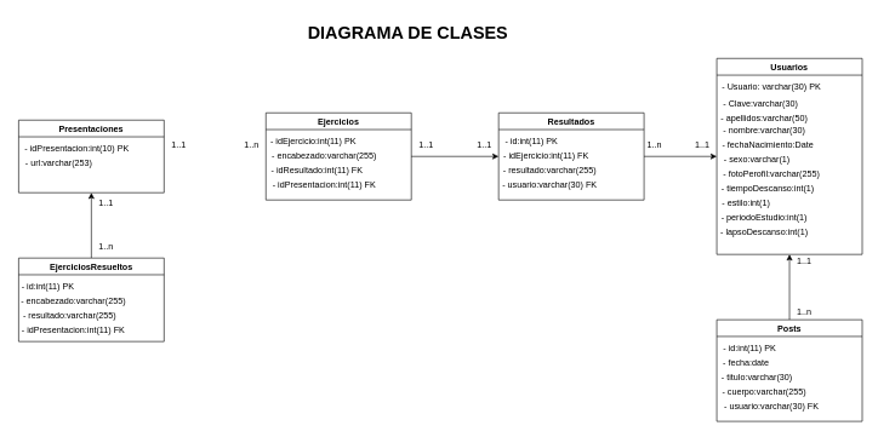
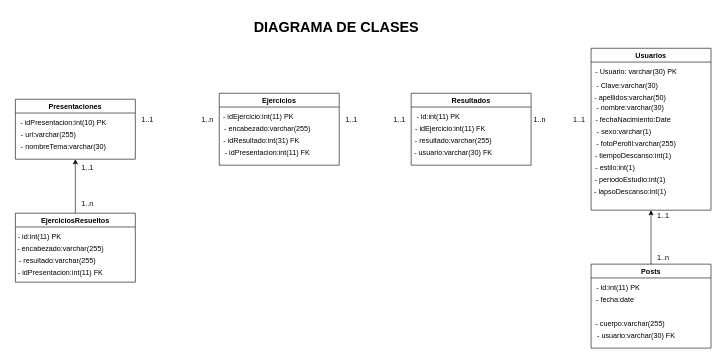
  <mxCell id="0" />
  <mxCell id="1" parent="0" />
  <mxCell id="2" style="edgeStyle=orthogonalEdgeStyle;rounded=0;orthogonalLoop=1;jettySize=auto;html=1;exitX=0.5;exitY=1;exitDx=0;exitDy=0;endArrow=none;endFill=0;startArrow=classic;startFill=1;" edge="1" parent="1" source="3" target="15"><mxGeometry relative="1" as="geometry" /></mxCell>
  <mxCell id="3" value="Usuarios" style="swimlane;" vertex="1" parent="1"><mxGeometry x="985" y="80" width="200" height="270" as="geometry" /></mxCell>
  <mxCell id="4" value="- Usuario: varchar(30) PK" style="text;html=1;align=center;verticalAlign=middle;resizable=0;points=[];autosize=1;strokeColor=none;fillColor=none;" vertex="1" parent="3"><mxGeometry y="30" width="150" height="20" as="geometry" /></mxCell>
  <mxCell id="5" value="&lt;div&gt;&lt;br&gt;&lt;/div&gt;&lt;div&gt;- Clave:varchar(30)&lt;br&gt;&lt;/div&gt;" style="text;html=1;align=center;verticalAlign=middle;resizable=0;points=[];autosize=1;strokeColor=none;fillColor=none;" vertex="1" parent="3"><mxGeometry y="40" width="120" height="30" as="geometry" /></mxCell>
  <mxCell id="6" value="&lt;div&gt;&lt;br&gt;&lt;/div&gt;&lt;div&gt;- apellidos:varchar(50)&lt;br&gt;&lt;/div&gt;" style="text;html=1;align=center;verticalAlign=middle;resizable=0;points=[];autosize=1;strokeColor=none;fillColor=none;" vertex="1" parent="3"><mxGeometry y="60" width="130" height="30" as="geometry" /></mxCell>
  <mxCell id="7" value="- nombre:varchar(30)" style="text;html=1;align=center;verticalAlign=middle;resizable=0;points=[];autosize=1;strokeColor=none;fillColor=none;" vertex="1" parent="3"><mxGeometry y="90" width="130" height="20" as="geometry" /></mxCell>
  <mxCell id="8" value="- fechaNacimiento:Date" style="text;html=1;align=center;verticalAlign=middle;resizable=0;points=[];autosize=1;strokeColor=none;fillColor=none;" vertex="1" parent="3"><mxGeometry y="110" width="140" height="20" as="geometry" /></mxCell>
  <mxCell id="9" value="- sexo:varchar(1)" style="text;html=1;align=center;verticalAlign=middle;resizable=0;points=[];autosize=1;strokeColor=none;fillColor=none;" vertex="1" parent="3"><mxGeometry y="130" width="110" height="20" as="geometry" /></mxCell>
  <mxCell id="10" value="- fotoPerofil:varchar(255)" style="text;html=1;align=center;verticalAlign=middle;resizable=0;points=[];autosize=1;strokeColor=none;fillColor=none;" vertex="1" parent="3"><mxGeometry y="150" width="150" height="20" as="geometry" /></mxCell>
  <mxCell id="11" value="- tiempoDescanso:int(1)" style="text;html=1;align=center;verticalAlign=middle;resizable=0;points=[];autosize=1;strokeColor=none;fillColor=none;" vertex="1" parent="3"><mxGeometry y="170" width="140" height="20" as="geometry" /></mxCell>
  <mxCell id="12" value="- estilo:int(1)" style="text;html=1;align=center;verticalAlign=middle;resizable=0;points=[];autosize=1;strokeColor=none;fillColor=none;" vertex="1" parent="3"><mxGeometry y="190" width="80" height="20" as="geometry" /></mxCell>
  <mxCell id="13" value="- periodoEstudio:int(1)" style="text;html=1;align=center;verticalAlign=middle;resizable=0;points=[];autosize=1;strokeColor=none;fillColor=none;" vertex="1" parent="3"><mxGeometry y="210" width="130" height="20" as="geometry" /></mxCell>
  <mxCell id="14" value="- lapsoDescanso:int(1)" style="text;html=1;align=center;verticalAlign=middle;resizable=0;points=[];autosize=1;strokeColor=none;fillColor=none;" vertex="1" parent="3"><mxGeometry x="-5" y="230" width="140" height="20" as="geometry" /></mxCell>
  <mxCell id="15" value="Posts" style="swimlane;" vertex="1" parent="1"><mxGeometry x="985" y="440" width="200" height="140" as="geometry" /></mxCell>
  <mxCell id="16" value="- id:int(11) PK" style="text;html=1;align=center;verticalAlign=middle;resizable=0;points=[];autosize=1;strokeColor=none;fillColor=none;" vertex="1" parent="15"><mxGeometry y="30" width="90" height="20" as="geometry" /></mxCell>
  <mxCell id="17" value="- fecha:date" style="text;html=1;align=center;verticalAlign=middle;resizable=0;points=[];autosize=1;strokeColor=none;fillColor=none;" vertex="1" parent="15"><mxGeometry y="50" width="80" height="20" as="geometry" /></mxCell>
- <mxCell id="18" value="- titulo:varchar(30)" style="text;html=1;align=center;verticalAlign=middle;resizable=0;points=[];autosize=1;strokeColor=none;fillColor=none;" vertex="1" parent="15"><mxGeometry y="70" width="110" height="20" as="geometry" /></mxCell>
  <mxCell id="19" value="- cuerpo:varchar(255)" style="text;html=1;align=center;verticalAlign=middle;resizable=0;points=[];autosize=1;strokeColor=none;fillColor=none;" vertex="1" parent="15"><mxGeometry y="90" width="130" height="20" as="geometry" /></mxCell>
  <mxCell id="20" value="- usuario:varchar(30) FK" style="text;html=1;align=center;verticalAlign=middle;resizable=0;points=[];autosize=1;strokeColor=none;fillColor=none;" vertex="1" parent="15"><mxGeometry y="110" width="150" height="20" as="geometry" /></mxCell>
  <mxCell id="21" value="Presentaciones" style="swimlane;" vertex="1" parent="1"><mxGeometry x="25" y="165" width="200" height="100" as="geometry" /></mxCell>
  <mxCell id="22" value="- idPresentacion:int(10) PK" style="text;html=1;align=center;verticalAlign=middle;resizable=0;points=[];autosize=1;strokeColor=none;fillColor=none;" vertex="1" parent="21"><mxGeometry y="30" width="160" height="20" as="geometry" /></mxCell>
- <mxCell id="23" value="- url:varchar(253)" style="text;html=1;align=center;verticalAlign=middle;resizable=0;points=[];autosize=1;strokeColor=none;fillColor=none;" vertex="1" parent="21"><mxGeometry y="50" width="110" height="20" as="geometry" /></mxCell>
- <mxCell id="25" style="edgeStyle=orthogonalEdgeStyle;rounded=0;orthogonalLoop=1;jettySize=auto;html=1;startArrow=none;startFill=0;endArrow=classic;endFill=1;entryX=0;entryY=0.5;entryDx=0;entryDy=0;exitX=1;exitY=0.5;exitDx=0;exitDy=0;" edge="1" parent="1" source="26" target="32"><mxGeometry relative="1" as="geometry"><mxPoint x="655" y="220" as="targetPoint" /><mxPoint x="585" y="220" as="sourcePoint" /></mxGeometry></mxCell>
+ <mxCell id="23" value="- url:varchar(255)" style="text;html=1;align=center;verticalAlign=middle;resizable=0;points=[];autosize=1;strokeColor=none;fillColor=none;" vertex="1" parent="21"><mxGeometry y="50" width="110" height="20" as="geometry" /></mxCell>
+ <mxCell id="24" value="- nombreTema:varchar(30)" style="text;html=1;align=center;verticalAlign=middle;resizable=0;points=[];autosize=1;strokeColor=none;fillColor=none;" vertex="1" parent="21"><mxGeometry y="70" width="160" height="20" as="geometry" /></mxCell>
  <mxCell id="26" value="Ejercicios" style="swimlane;startSize=23;" vertex="1" parent="1"><mxGeometry x="365" y="155" width="200" height="120" as="geometry" /></mxCell>
  <mxCell id="27" value="- idEjercicio:int(11) PK" style="text;html=1;align=center;verticalAlign=middle;resizable=0;points=[];autosize=1;strokeColor=none;fillColor=none;" vertex="1" parent="26"><mxGeometry y="30" width="130" height="20" as="geometry" /></mxCell>
  <mxCell id="28" value="- encabezado:varchar(255)" style="text;html=1;align=center;verticalAlign=middle;resizable=0;points=[];autosize=1;strokeColor=none;fillColor=none;" vertex="1" parent="26"><mxGeometry y="50" width="160" height="20" as="geometry" /></mxCell>
- <mxCell id="29" value="- idResultado:int(11) FK" style="text;html=1;align=center;verticalAlign=middle;resizable=0;points=[];autosize=1;strokeColor=none;fillColor=none;" vertex="1" parent="26"><mxGeometry y="70" width="140" height="20" as="geometry" /></mxCell>
+ <mxCell id="29" value="- idResultado:int(31) FK" style="text;html=1;align=center;verticalAlign=middle;resizable=0;points=[];autosize=1;strokeColor=none;fillColor=none;" vertex="1" parent="26"><mxGeometry y="70" width="140" height="20" as="geometry" /></mxCell>
  <mxCell id="30" value="- idPresentacion:int(11) FK" style="text;html=1;align=center;verticalAlign=middle;resizable=0;points=[];autosize=1;strokeColor=none;fillColor=none;" vertex="1" parent="26"><mxGeometry y="90" width="160" height="20" as="geometry" /></mxCell>
- <mxCell id="31" style="edgeStyle=orthogonalEdgeStyle;rounded=0;orthogonalLoop=1;jettySize=auto;html=1;exitX=1;exitY=0.5;exitDx=0;exitDy=0;entryX=0;entryY=0.5;entryDx=0;entryDy=0;startArrow=none;startFill=0;endArrow=classic;endFill=1;" edge="1" parent="1" source="32" target="3"><mxGeometry relative="1" as="geometry" /></mxCell>
  <mxCell id="32" value="Resultados" style="swimlane;" vertex="1" parent="1"><mxGeometry x="685" y="155" width="200" height="120" as="geometry" /></mxCell>
  <mxCell id="33" value="- id:int(11) PK" style="text;html=1;align=center;verticalAlign=middle;resizable=0;points=[];autosize=1;strokeColor=none;fillColor=none;" vertex="1" parent="32"><mxGeometry y="30" width="90" height="20" as="geometry" /></mxCell>
  <mxCell id="34" value="- idEjercicio:int(11) FK" style="text;html=1;align=center;verticalAlign=middle;resizable=0;points=[];autosize=1;strokeColor=none;fillColor=none;" vertex="1" parent="32"><mxGeometry y="50" width="130" height="20" as="geometry" /></mxCell>
  <mxCell id="35" value="- resultado:varchar(255)" style="text;html=1;align=center;verticalAlign=middle;resizable=0;points=[];autosize=1;strokeColor=none;fillColor=none;" vertex="1" parent="32"><mxGeometry y="70" width="140" height="20" as="geometry" /></mxCell>
  <mxCell id="36" value="- usuario:varchar(30) FK" style="text;html=1;align=center;verticalAlign=middle;resizable=0;points=[];autosize=1;strokeColor=none;fillColor=none;" vertex="1" parent="32"><mxGeometry x="-5" y="90" width="150" height="20" as="geometry" /></mxCell>
  <mxCell id="37" style="edgeStyle=orthogonalEdgeStyle;rounded=0;orthogonalLoop=1;jettySize=auto;html=1;exitX=0.5;exitY=0;exitDx=0;exitDy=0;entryX=0.5;entryY=1;entryDx=0;entryDy=0;startArrow=none;startFill=0;endArrow=classic;endFill=1;" edge="1" parent="1" source="38" target="21"><mxGeometry relative="1" as="geometry" /></mxCell>
  <mxCell id="38" value="EjerciciosResueltos" style="swimlane;" vertex="1" parent="1"><mxGeometry x="25" y="355" width="200" height="115" as="geometry" /></mxCell>
  <mxCell id="39" value="- id:int(11) PK" style="text;html=1;align=center;verticalAlign=middle;resizable=0;points=[];autosize=1;strokeColor=none;fillColor=none;" vertex="1" parent="38"><mxGeometry x="-5" y="30" width="90" height="20" as="geometry" /></mxCell>
  <mxCell id="40" value="- encabezado:varchar(255)" style="text;html=1;align=center;verticalAlign=middle;resizable=0;points=[];autosize=1;strokeColor=none;fillColor=none;" vertex="1" parent="38"><mxGeometry x="-5" y="50" width="160" height="20" as="geometry" /></mxCell>
  <mxCell id="41" value="- resultado:varchar(255)" style="text;html=1;align=center;verticalAlign=middle;resizable=0;points=[];autosize=1;strokeColor=none;fillColor=none;" vertex="1" parent="38"><mxGeometry y="70" width="140" height="20" as="geometry" /></mxCell>
  <mxCell id="42" value="- idPresentacion:int(11) FK" style="text;html=1;align=center;verticalAlign=middle;resizable=0;points=[];autosize=1;strokeColor=none;fillColor=none;" vertex="1" parent="38"><mxGeometry x="-5" y="89" width="160" height="20" as="geometry" /></mxCell>
  <mxCell id="43" value="1..n" style="text;html=1;align=center;verticalAlign=middle;resizable=0;points=[];autosize=1;strokeColor=none;fillColor=none;" vertex="1" parent="1"><mxGeometry x="1085" y="420" width="40" height="20" as="geometry" /></mxCell>
  <mxCell id="44" value="1..1" style="text;html=1;align=center;verticalAlign=middle;resizable=0;points=[];autosize=1;strokeColor=none;fillColor=none;" vertex="1" parent="1"><mxGeometry x="1085" y="350" width="40" height="20" as="geometry" /></mxCell>
  <mxCell id="45" value="1..n" style="text;html=1;align=center;verticalAlign=middle;resizable=0;points=[];autosize=1;strokeColor=none;fillColor=none;" vertex="1" parent="1"><mxGeometry x="878.5" y="190" width="40" height="20" as="geometry" /></mxCell>
  <mxCell id="46" value="1..1" style="text;html=1;align=center;verticalAlign=middle;resizable=0;points=[];autosize=1;strokeColor=none;fillColor=none;" vertex="1" parent="1"><mxGeometry x="945" y="190" width="40" height="20" as="geometry" /></mxCell>
  <mxCell id="47" value="1..1" style="text;html=1;align=center;verticalAlign=middle;resizable=0;points=[];autosize=1;strokeColor=none;fillColor=none;" vertex="1" parent="1"><mxGeometry x="645" y="190" width="40" height="20" as="geometry" /></mxCell>
  <mxCell id="48" value="1..1" style="text;html=1;align=center;verticalAlign=middle;resizable=0;points=[];autosize=1;strokeColor=none;fillColor=none;" vertex="1" parent="1"><mxGeometry x="565" y="190" width="40" height="20" as="geometry" /></mxCell>
  <mxCell id="49" value="1..n" style="text;html=1;align=center;verticalAlign=middle;resizable=0;points=[];autosize=1;strokeColor=none;fillColor=none;" vertex="1" parent="1"><mxGeometry x="325" y="190" width="40" height="20" as="geometry" /></mxCell>
  <mxCell id="50" value="1..1" style="text;html=1;align=center;verticalAlign=middle;resizable=0;points=[];autosize=1;strokeColor=none;fillColor=none;" vertex="1" parent="1"><mxGeometry x="225" y="190" width="40" height="20" as="geometry" /></mxCell>
  <mxCell id="51" value="1..1" style="text;html=1;align=center;verticalAlign=middle;resizable=0;points=[];autosize=1;strokeColor=none;fillColor=none;" vertex="1" parent="1"><mxGeometry x="125" y="270" width="40" height="20" as="geometry" /></mxCell>
  <mxCell id="52" value="1..n" style="text;html=1;align=center;verticalAlign=middle;resizable=0;points=[];autosize=1;strokeColor=none;fillColor=none;" vertex="1" parent="1"><mxGeometry x="125" y="330" width="40" height="20" as="geometry" /></mxCell>
  <mxCell id="53" value="&lt;h1&gt;DIAGRAMA DE CLASES&lt;br&gt;&lt;/h1&gt;" style="text;html=1;align=center;verticalAlign=middle;resizable=0;points=[];autosize=1;strokeColor=none;fillColor=none;" vertex="1" parent="1"><mxGeometry x="415" y="20" width="290" height="50" as="geometry" /></mxCell>
